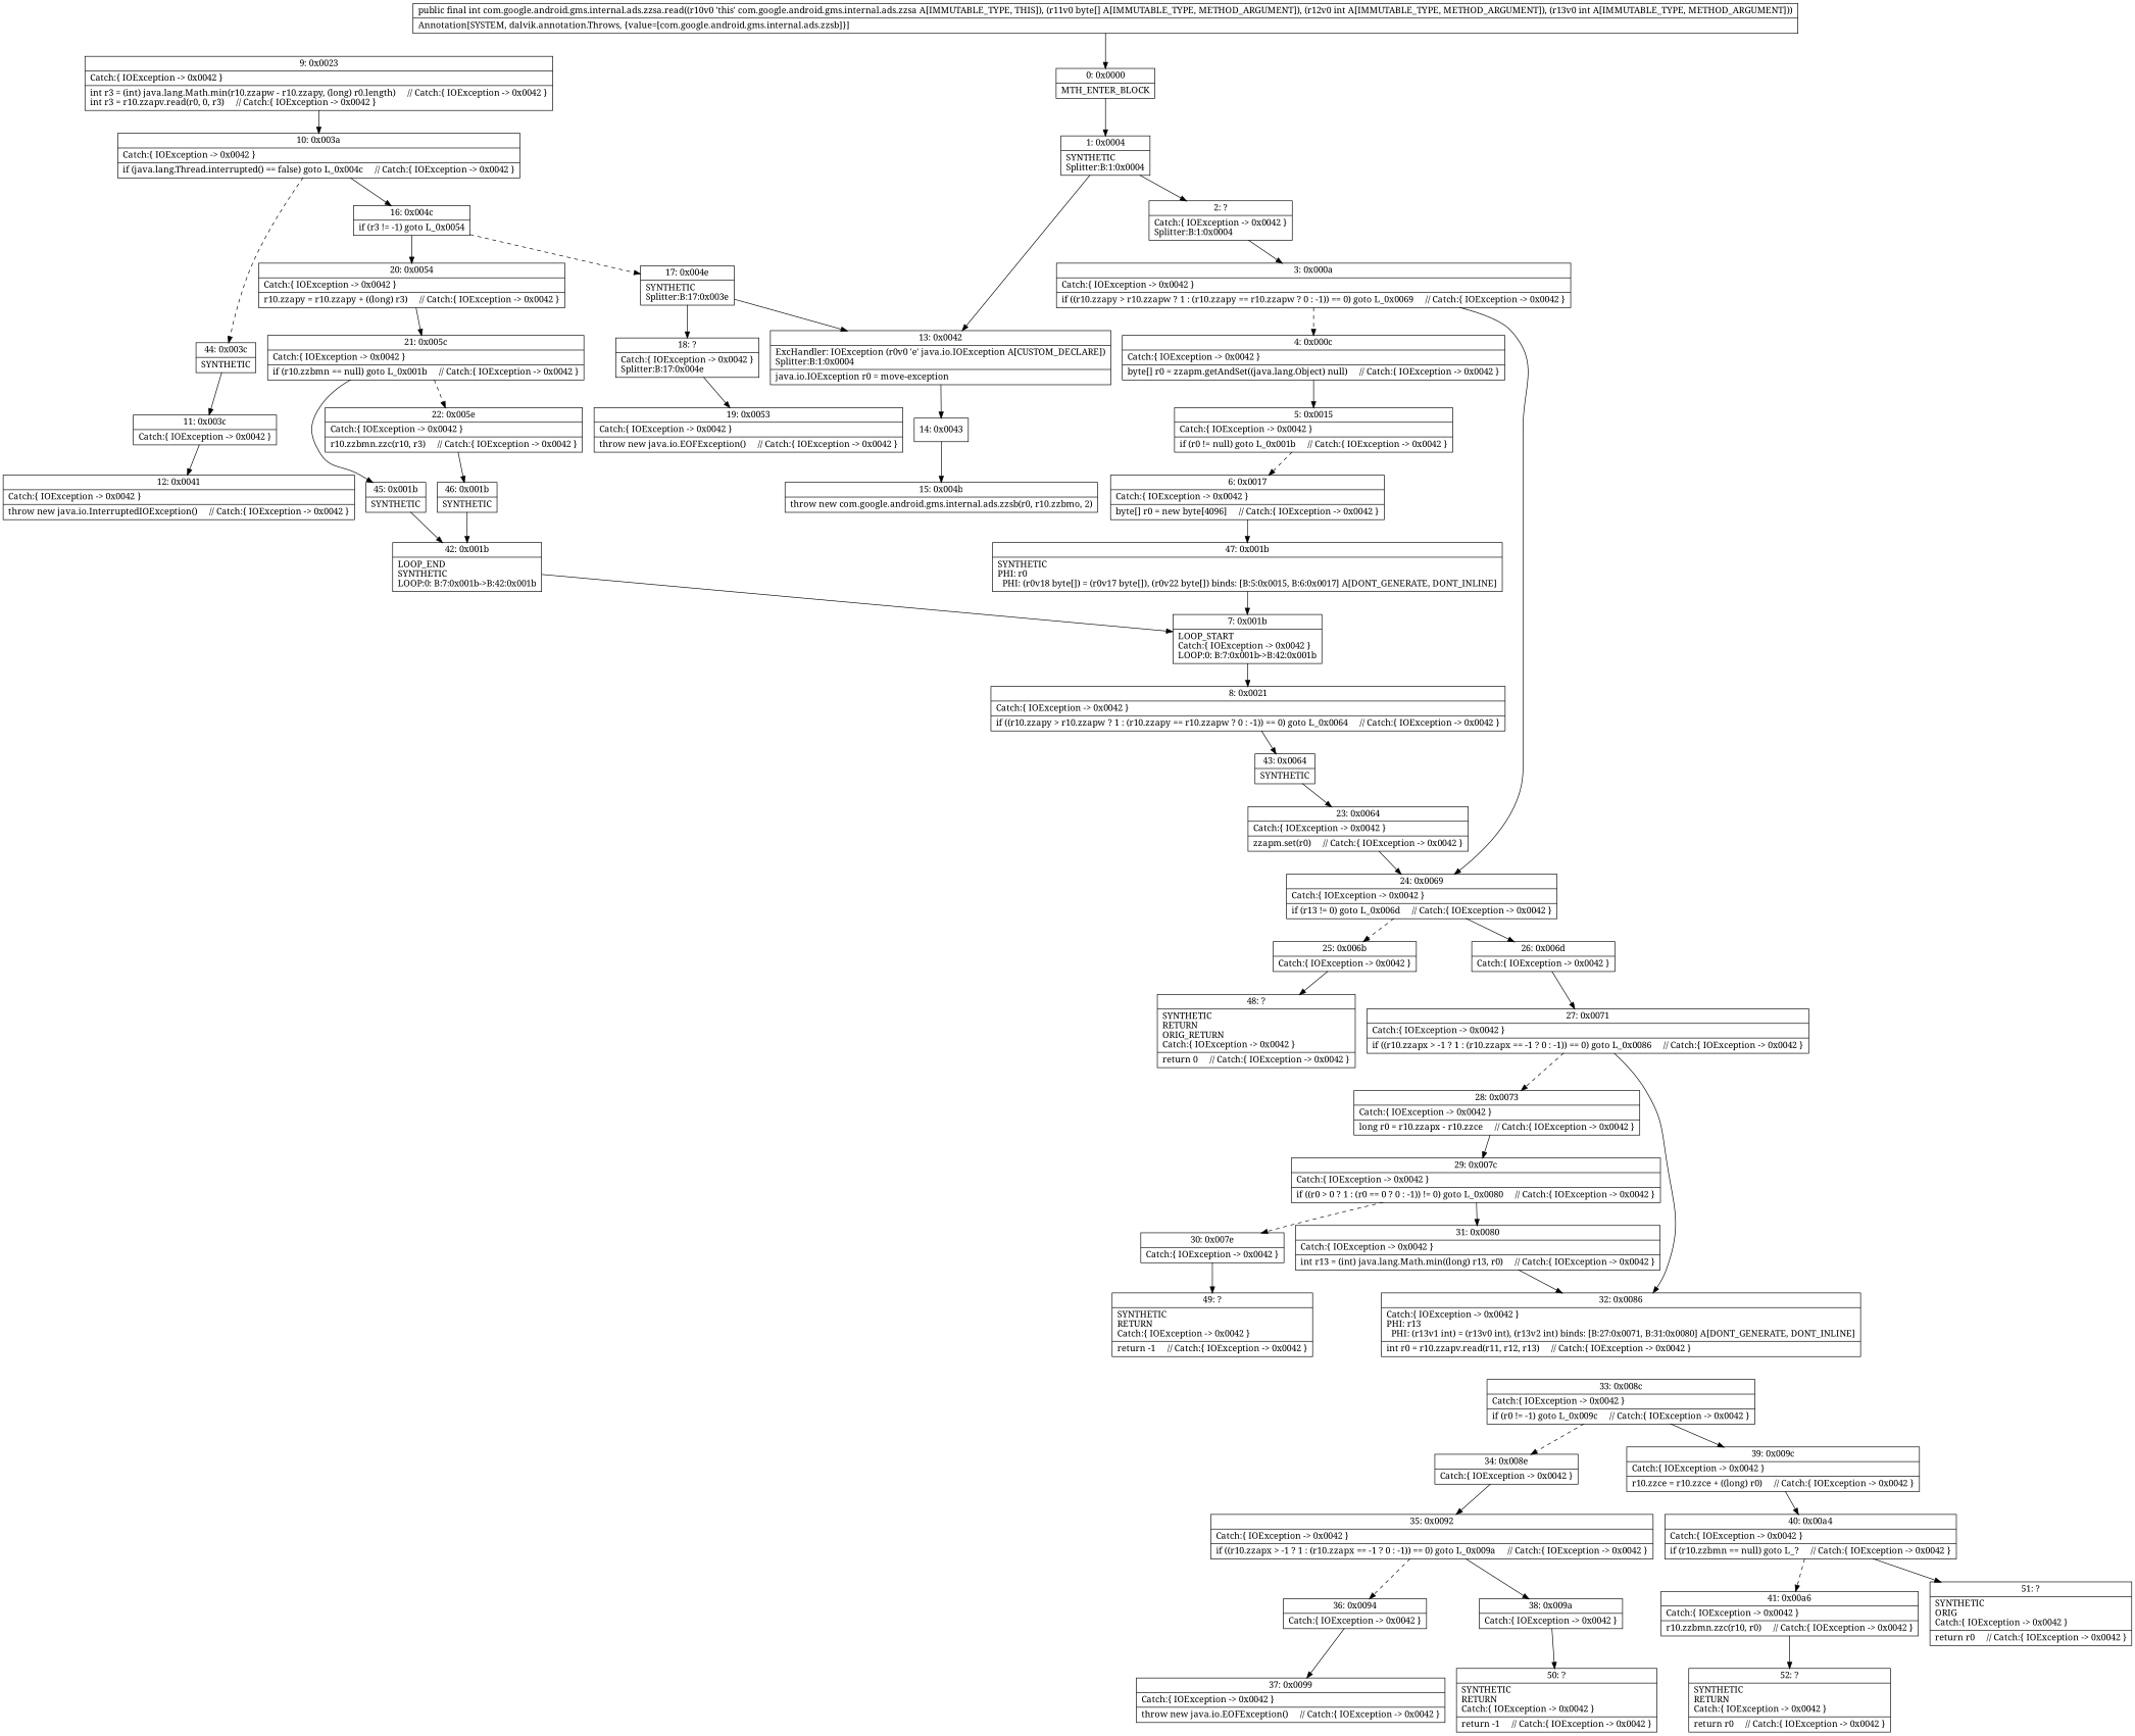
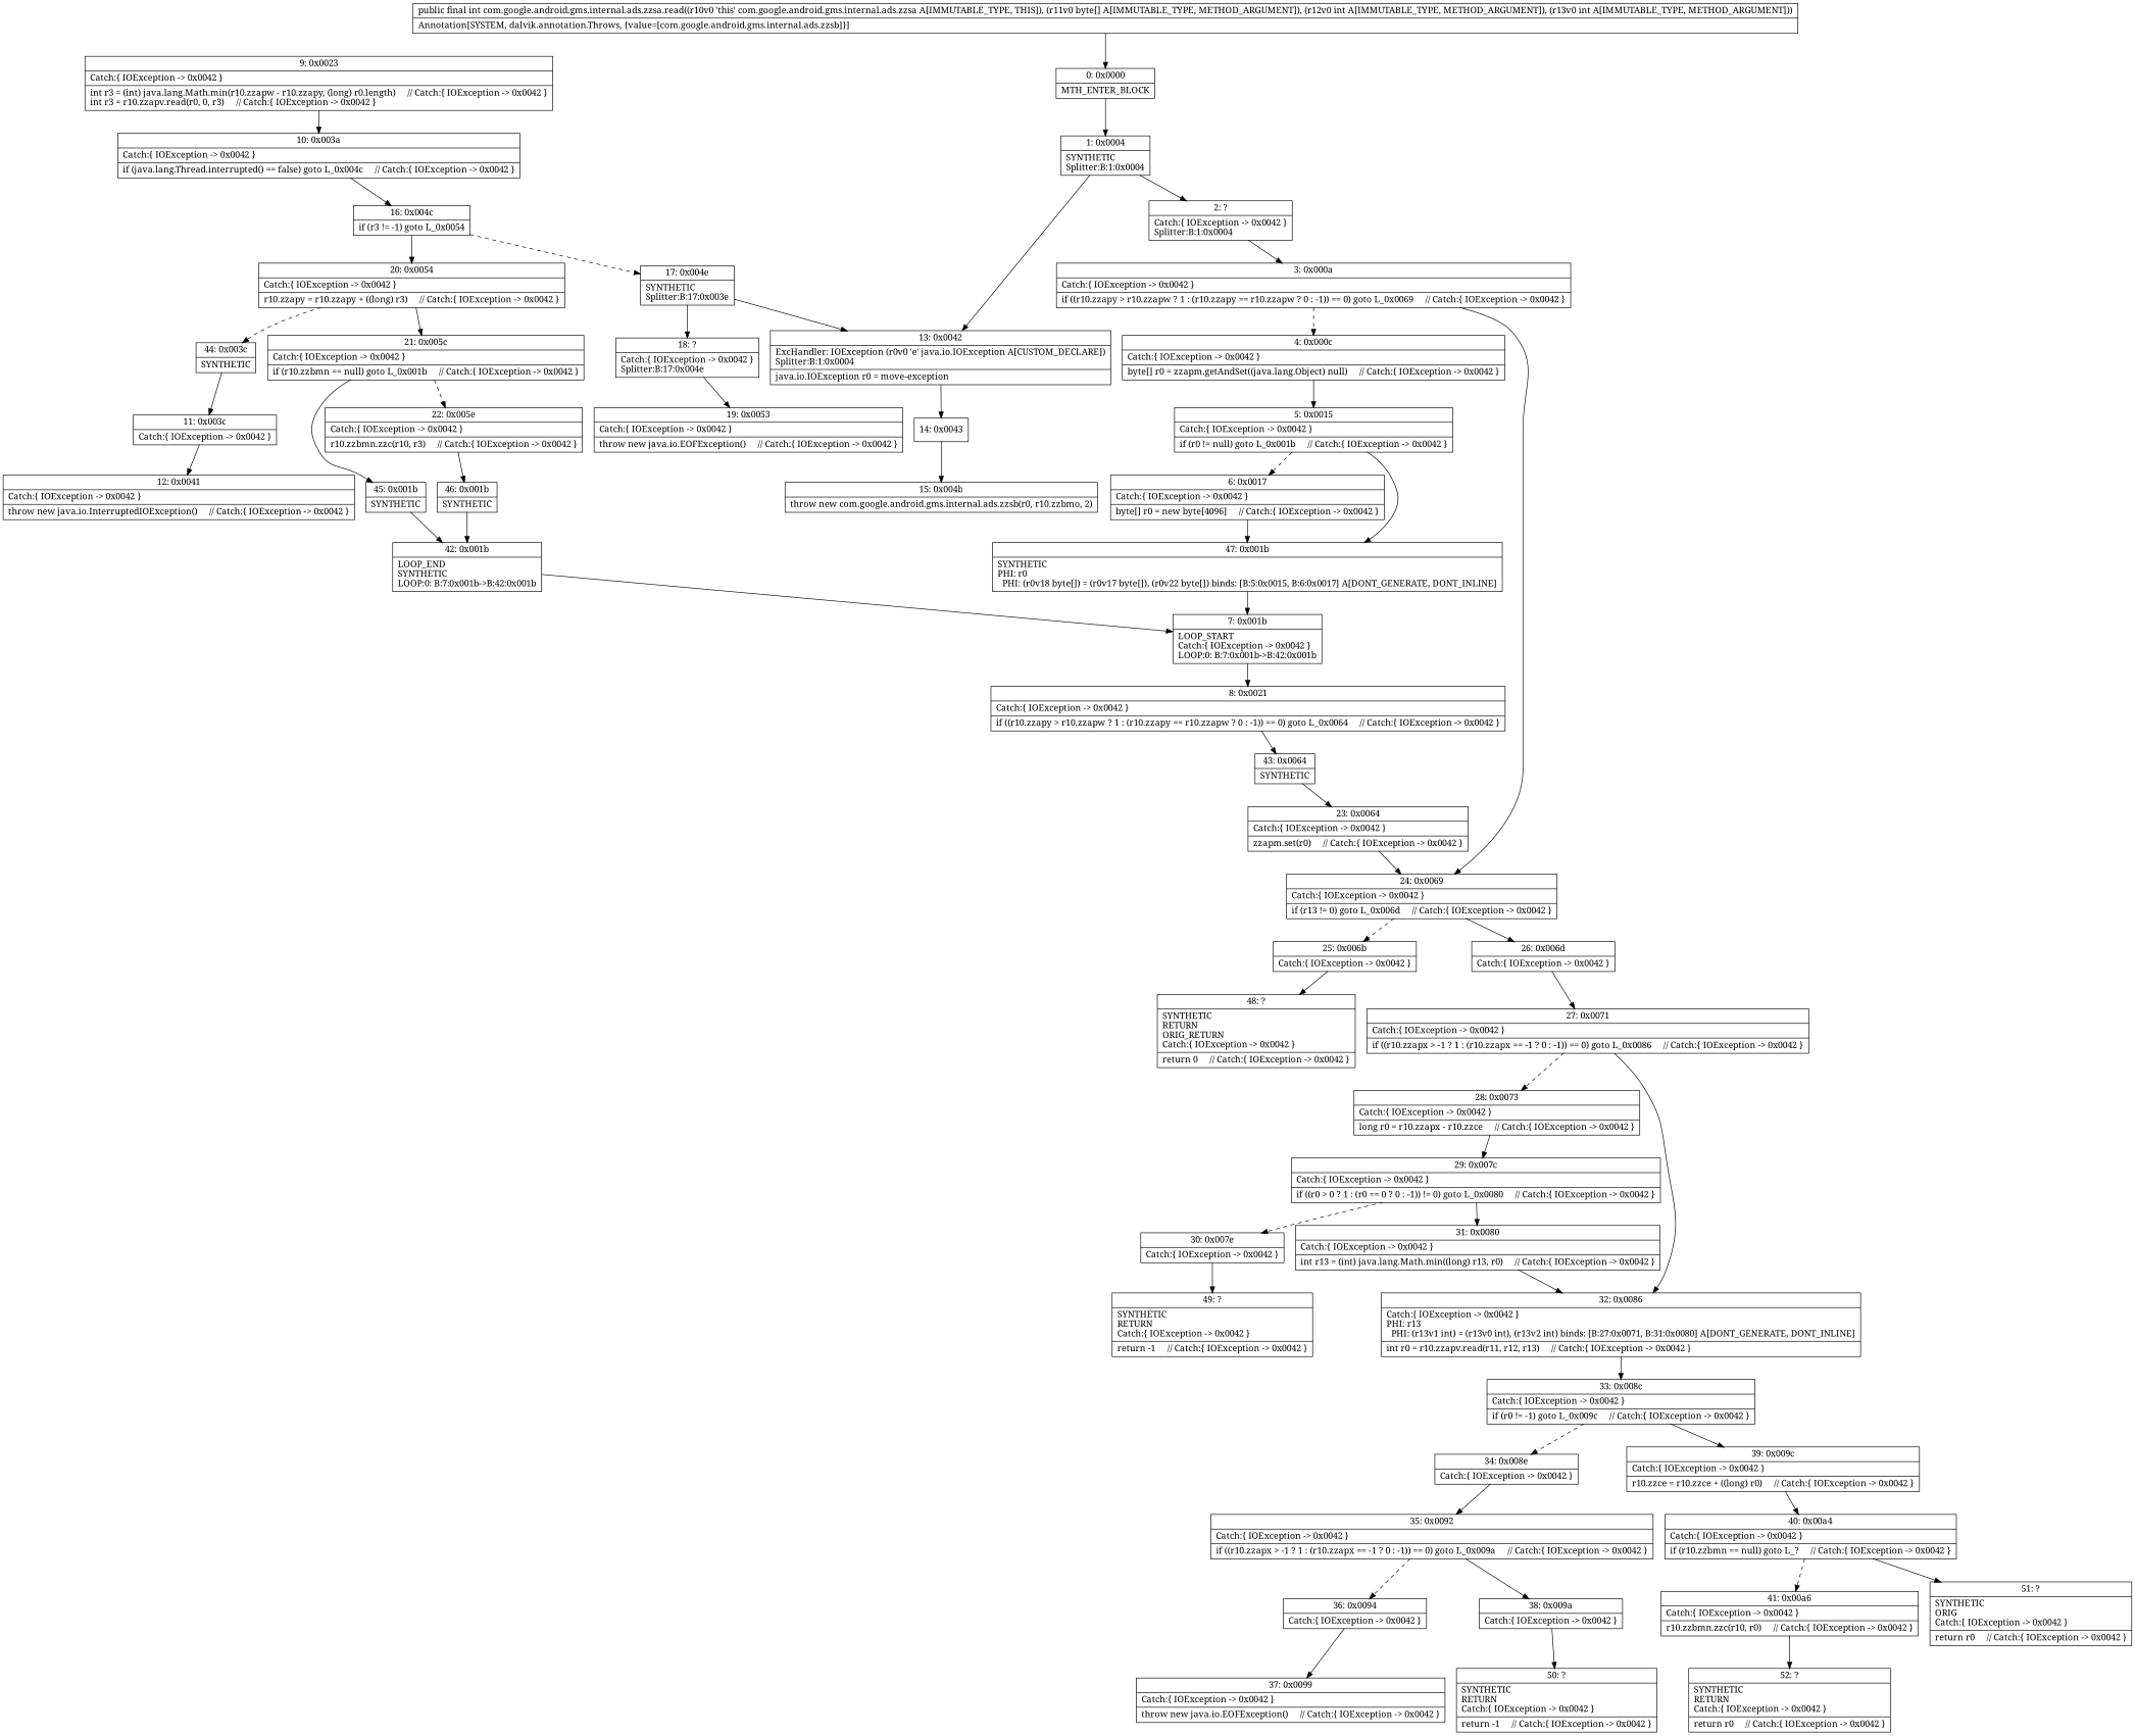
  digraph {
    fontname="Noto Serif"
    node [fontname="Noto Serif" shape=record]
    edge [fontname="Noto Serif"]
    n1 [label="{0\:\ 0x0000|MTH_ENTER_BLOCK\l}"]
    n2 [label="{1\:\ 0x0004|SYNTHETIC\lSplitter:B:1:0x0004\l}"]
    n3 [label="{2\:\ ?|Catch:\{ IOException \-\> 0x0042 \}\lSplitter:B:1:0x0004\l}"]
    n4 [label="{13\:\ 0x0042|ExcHandler: IOException (r0v0 'e' java.io.IOException A[CUSTOM_DECLARE])\lSplitter:B:1:0x0004\l|java.io.IOException r0 = move\-exception\l}"]
    n5 [label="{3\:\ 0x000a|Catch:\{ IOException \-\> 0x0042 \}\l|if ((r10.zzapy \> r10.zzapw ? 1 : (r10.zzapy == r10.zzapw ? 0 : \-1)) == 0) goto L_0x0069     \/\/ Catch:\{ IOException \-\> 0x0042 \}\l}"]
    n6 [label="{14\:\ 0x0043}"]
    n7 [label="{4\:\ 0x000c|Catch:\{ IOException \-\> 0x0042 \}\l|byte[] r0 = zzapm.getAndSet((java.lang.Object) null)     \/\/ Catch:\{ IOException \-\> 0x0042 \}\l}"]
    n8 [label="{24\:\ 0x0069|Catch:\{ IOException \-\> 0x0042 \}\l|if (r13 != 0) goto L_0x006d     \/\/ Catch:\{ IOException \-\> 0x0042 \}\l}"]
    n9 [label="{5\:\ 0x0015|Catch:\{ IOException \-\> 0x0042 \}\l|if (r0 != null) goto L_0x001b     \/\/ Catch:\{ IOException \-\> 0x0042 \}\l}"]
    n10 [label="{25\:\ 0x006b|Catch:\{ IOException \-\> 0x0042 \}\l}"]
    n11 [label="{26\:\ 0x006d|Catch:\{ IOException \-\> 0x0042 \}\l}"]
    n12 [label="{6\:\ 0x0017|Catch:\{ IOException \-\> 0x0042 \}\l|byte[] r0 = new byte[4096]     \/\/ Catch:\{ IOException \-\> 0x0042 \}\l}"]
    n13 [label="{47\:\ 0x001b|SYNTHETIC\lPHI: r0 \l  PHI: (r0v18 byte[]) = (r0v17 byte[]), (r0v22 byte[]) binds: [B:5:0x0015, B:6:0x0017] A[DONT_GENERATE, DONT_INLINE]\l}"]
    n14 [label="{7\:\ 0x001b|LOOP_START\lCatch:\{ IOException \-\> 0x0042 \}\lLOOP:0: B:7:0x001b\-\>B:42:0x001b\l}"]
    n15 [label="{8\:\ 0x0021|Catch:\{ IOException \-\> 0x0042 \}\l|if ((r10.zzapy \> r10.zzapw ? 1 : (r10.zzapy == r10.zzapw ? 0 : \-1)) == 0) goto L_0x0064     \/\/ Catch:\{ IOException \-\> 0x0042 \}\l}"]
    n16 [label="{43\:\ 0x0064|SYNTHETIC\l}"]
    n17 [label="{9\:\ 0x0023|Catch:\{ IOException \-\> 0x0042 \}\l|int r3 = (int) java.lang.Math.min(r10.zzapw \- r10.zzapy, (long) r0.length)     \/\/ Catch:\{ IOException \-\> 0x0042 \}\lint r3 = r10.zzapv.read(r0, 0, r3)     \/\/ Catch:\{ IOException \-\> 0x0042 \}\l}"]
    n18 [label="{10\:\ 0x003a|Catch:\{ IOException \-\> 0x0042 \}\l|if (java.lang.Thread.interrupted() == false) goto L_0x004c     \/\/ Catch:\{ IOException \-\> 0x0042 \}\l}"]
    n19 [label="{23\:\ 0x0064|Catch:\{ IOException \-\> 0x0042 \}\l|zzapm.set(r0)     \/\/ Catch:\{ IOException \-\> 0x0042 \}\l}"]
    n20 [label="{16\:\ 0x004c|if (r3 != \-1) goto L_0x0054\l}"]
    n21 [label="{44\:\ 0x003c|SYNTHETIC\l}"]
    n22 [label="{17\:\ 0x004e|SYNTHETIC\lSplitter:B:17:0x003e\l}"]
    n23 [label="{20\:\ 0x0054|Catch:\{ IOException \-\> 0x0042 \}\l|r10.zzapy = r10.zzapy + ((long) r3)     \/\/ Catch:\{ IOException \-\> 0x0042 \}\l}"]
    n24 [label="{11\:\ 0x003c|Catch:\{ IOException \-\> 0x0042 \}\l}"]
    n25 [label="{12\:\ 0x0041|Catch:\{ IOException \-\> 0x0042 \}\l|throw new java.io.InterruptedIOException()     \/\/ Catch:\{ IOException \-\> 0x0042 \}\l}"]
    n26 [label="{15\:\ 0x004b|throw new com.google.android.gms.internal.ads.zzsb(r0, r10.zzbmo, 2)\l}"]
    n27 [label="{18\:\ ?|Catch:\{ IOException \-\> 0x0042 \}\lSplitter:B:17:0x004e\l}"]
    n28 [label="{21\:\ 0x005c|Catch:\{ IOException \-\> 0x0042 \}\l|if (r10.zzbmn == null) goto L_0x001b     \/\/ Catch:\{ IOException \-\> 0x0042 \}\l}"]
    n29 [label="{19\:\ 0x0053|Catch:\{ IOException \-\> 0x0042 \}\l|throw new java.io.EOFException()     \/\/ Catch:\{ IOException \-\> 0x0042 \}\l}"]
    n30 [label="{22\:\ 0x005e|Catch:\{ IOException \-\> 0x0042 \}\l|r10.zzbmn.zzc(r10, r3)     \/\/ Catch:\{ IOException \-\> 0x0042 \}\l}"]
    n31 [label="{45\:\ 0x001b|SYNTHETIC\l}"]
    n32 [label="{46\:\ 0x001b|SYNTHETIC\l}"]
    n33 [label="{42\:\ 0x001b|LOOP_END\lSYNTHETIC\lLOOP:0: B:7:0x001b\-\>B:42:0x001b\l}"]
    n34 [label="{48\:\ ?|SYNTHETIC\lRETURN\lORIG_RETURN\lCatch:\{ IOException \-\> 0x0042 \}\l|return 0     \/\/ Catch:\{ IOException \-\> 0x0042 \}\l}"]
    n35 [label="{27\:\ 0x0071|Catch:\{ IOException \-\> 0x0042 \}\l|if ((r10.zzapx \> \-1 ? 1 : (r10.zzapx == \-1 ? 0 : \-1)) == 0) goto L_0x0086     \/\/ Catch:\{ IOException \-\> 0x0042 \}\l}"]
    n36 [label="{28\:\ 0x0073|Catch:\{ IOException \-\> 0x0042 \}\l|long r0 = r10.zzapx \- r10.zzce     \/\/ Catch:\{ IOException \-\> 0x0042 \}\l}"]
    n37 [label="{32\:\ 0x0086|Catch:\{ IOException \-\> 0x0042 \}\lPHI: r13 \l  PHI: (r13v1 int) = (r13v0 int), (r13v2 int) binds: [B:27:0x0071, B:31:0x0080] A[DONT_GENERATE, DONT_INLINE]\l|int r0 = r10.zzapv.read(r11, r12, r13)     \/\/ Catch:\{ IOException \-\> 0x0042 \}\l}"]
    n38 [label="{29\:\ 0x007c|Catch:\{ IOException \-\> 0x0042 \}\l|if ((r0 \> 0 ? 1 : (r0 == 0 ? 0 : \-1)) != 0) goto L_0x0080     \/\/ Catch:\{ IOException \-\> 0x0042 \}\l}"]
    n39 [label="{33\:\ 0x008c|Catch:\{ IOException \-\> 0x0042 \}\l|if (r0 != \-1) goto L_0x009c     \/\/ Catch:\{ IOException \-\> 0x0042 \}\l}"]
    n40 [label="{30\:\ 0x007e|Catch:\{ IOException \-\> 0x0042 \}\l}"]
    n41 [label="{31\:\ 0x0080|Catch:\{ IOException \-\> 0x0042 \}\l|int r13 = (int) java.lang.Math.min((long) r13, r0)     \/\/ Catch:\{ IOException \-\> 0x0042 \}\l}"]
    n42 [label="{49\:\ ?|SYNTHETIC\lRETURN\lCatch:\{ IOException \-\> 0x0042 \}\l|return \-1     \/\/ Catch:\{ IOException \-\> 0x0042 \}\l}"]
    n43 [label="{34\:\ 0x008e|Catch:\{ IOException \-\> 0x0042 \}\l}"]
    n44 [label="{39\:\ 0x009c|Catch:\{ IOException \-\> 0x0042 \}\l|r10.zzce = r10.zzce + ((long) r0)     \/\/ Catch:\{ IOException \-\> 0x0042 \}\l}"]
    n45 [label="{35\:\ 0x0092|Catch:\{ IOException \-\> 0x0042 \}\l|if ((r10.zzapx \> \-1 ? 1 : (r10.zzapx == \-1 ? 0 : \-1)) == 0) goto L_0x009a     \/\/ Catch:\{ IOException \-\> 0x0042 \}\l}"]
    n46 [label="{40\:\ 0x00a4|Catch:\{ IOException \-\> 0x0042 \}\l|if (r10.zzbmn == null) goto L_?     \/\/ Catch:\{ IOException \-\> 0x0042 \}\l}"]
    n47 [label="{36\:\ 0x0094|Catch:\{ IOException \-\> 0x0042 \}\l}"]
    n48 [label="{38\:\ 0x009a|Catch:\{ IOException \-\> 0x0042 \}\l}"]
    n49 [label="{37\:\ 0x0099|Catch:\{ IOException \-\> 0x0042 \}\l|throw new java.io.EOFException()     \/\/ Catch:\{ IOException \-\> 0x0042 \}\l}"]
    n50 [label="{50\:\ ?|SYNTHETIC\lRETURN\lCatch:\{ IOException \-\> 0x0042 \}\l|return \-1     \/\/ Catch:\{ IOException \-\> 0x0042 \}\l}"]
    n51 [label="{41\:\ 0x00a6|Catch:\{ IOException \-\> 0x0042 \}\l|r10.zzbmn.zzc(r10, r0)     \/\/ Catch:\{ IOException \-\> 0x0042 \}\l}"]
    n52 [label="{51\:\ ?|SYNTHETIC\lORIG\lCatch:\{ IOException \-\> 0x0042 \}\l|return r0     \/\/ Catch:\{ IOException \-\> 0x0042 \}\l}"]
    n53 [label="{52\:\ ?|SYNTHETIC\lRETURN\lCatch:\{ IOException \-\> 0x0042 \}\l|return r0     \/\/ Catch:\{ IOException \-\> 0x0042 \}\l}"]
    n54 [label="{public final int com.google.android.gms.internal.ads.zzsa.read((r10v0 'this' com.google.android.gms.internal.ads.zzsa A[IMMUTABLE_TYPE, THIS]), (r11v0 byte[] A[IMMUTABLE_TYPE, METHOD_ARGUMENT]), (r12v0 int A[IMMUTABLE_TYPE, METHOD_ARGUMENT]), (r13v0 int A[IMMUTABLE_TYPE, METHOD_ARGUMENT]))  | Annotation[SYSTEM, dalvik.annotation.Throws, \{value=[com.google.android.gms.internal.ads.zzsb]\}]\l}"]
    n1 -> n2
    n2 -> n3
    n2 -> n4
    n3 -> n5
    n4 -> n6
    n5 -> n7 [style=dashed]
    n5 -> n8
    n6 -> n26
    n7 -> n9
    n8 -> n10 [style=dashed]
    n8 -> n11
    n9 -> n12 [style=dashed]
+   n9 -> n13
    n10 -> n34
    n11 -> n35
    n12 -> n13
    n13 -> n14
    n14 -> n15
    n15 -> n16
    n16 -> n19
    n17 -> n18
    n18 -> n20
-   n18 -> n21 [style=dashed]
+   n23 -> n21 [style=dashed]
    n19 -> n8
    n20 -> n22 [style=dashed]
    n20 -> n23
    n21 -> n24
    n22 -> n4
    n22 -> n27
    n23 -> n28
    n24 -> n25
    n27 -> n29
    n28 -> n30 [style=dashed]
    n28 -> n31
    n30 -> n32
    n31 -> n33
    n32 -> n33
    n33 -> n14
    n35 -> n36 [style=dashed]
    n35 -> n37
    n36 -> n38
+   n37 -> n39
    n38 -> n40 [style=dashed]
    n38 -> n41
    n39 -> n43 [style=dashed]
    n39 -> n44
    n40 -> n42
    n41 -> n37
    n43 -> n45
    n44 -> n46
    n45 -> n47 [style=dashed]
    n45 -> n48
    n46 -> n51 [style=dashed]
    n46 -> n52
    n47 -> n49
    n48 -> n50
    n51 -> n53
    n54 -> n1
  }
